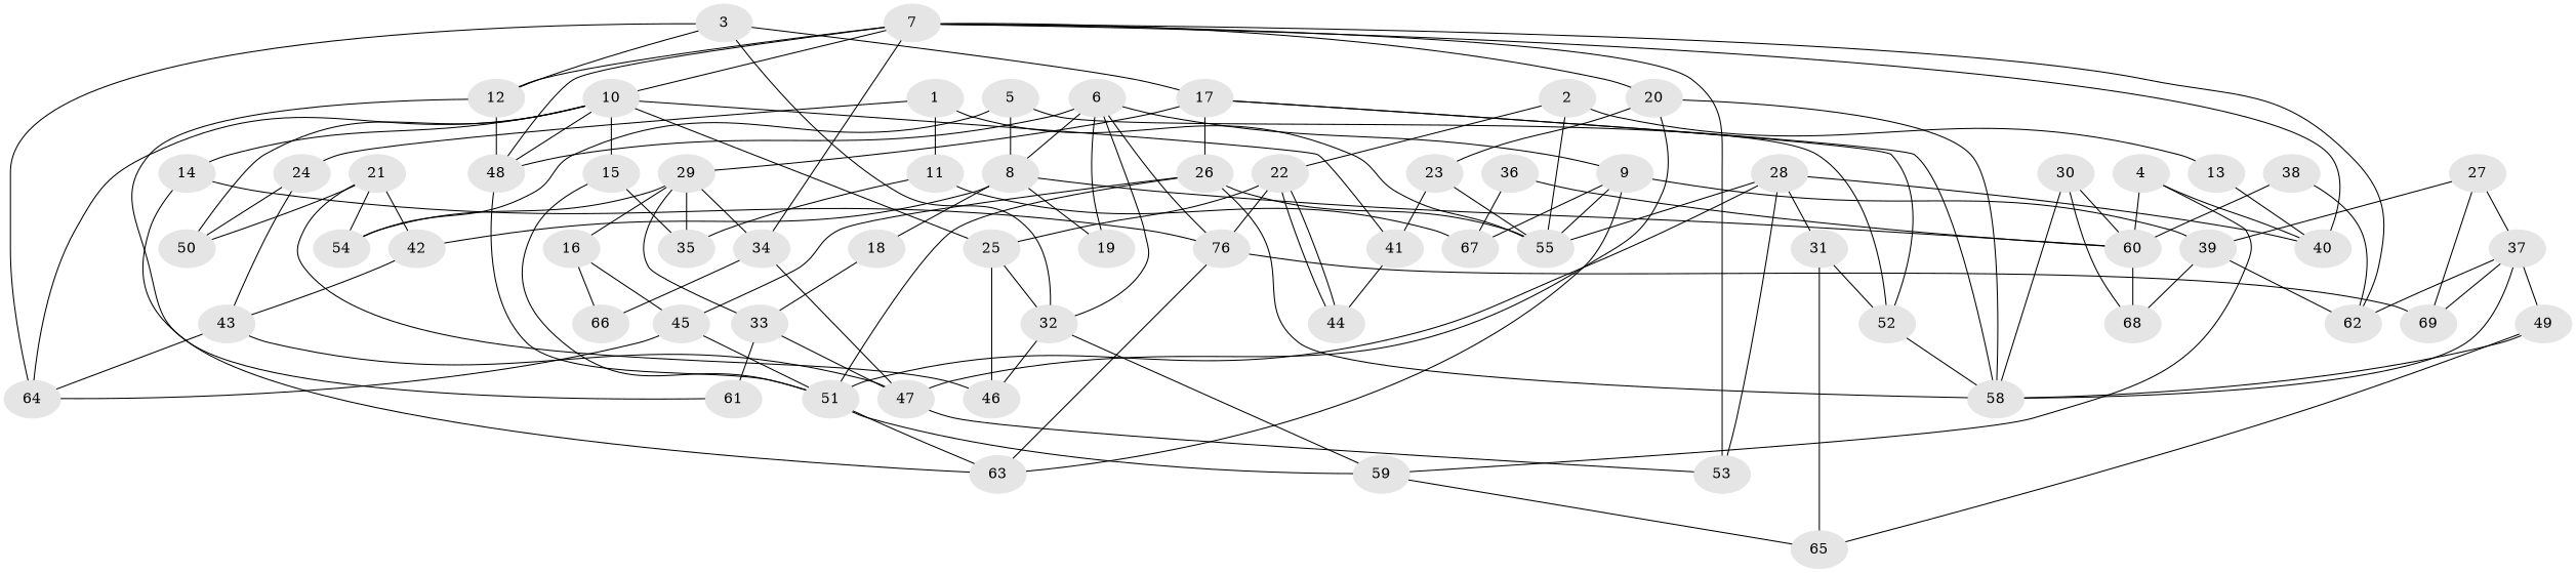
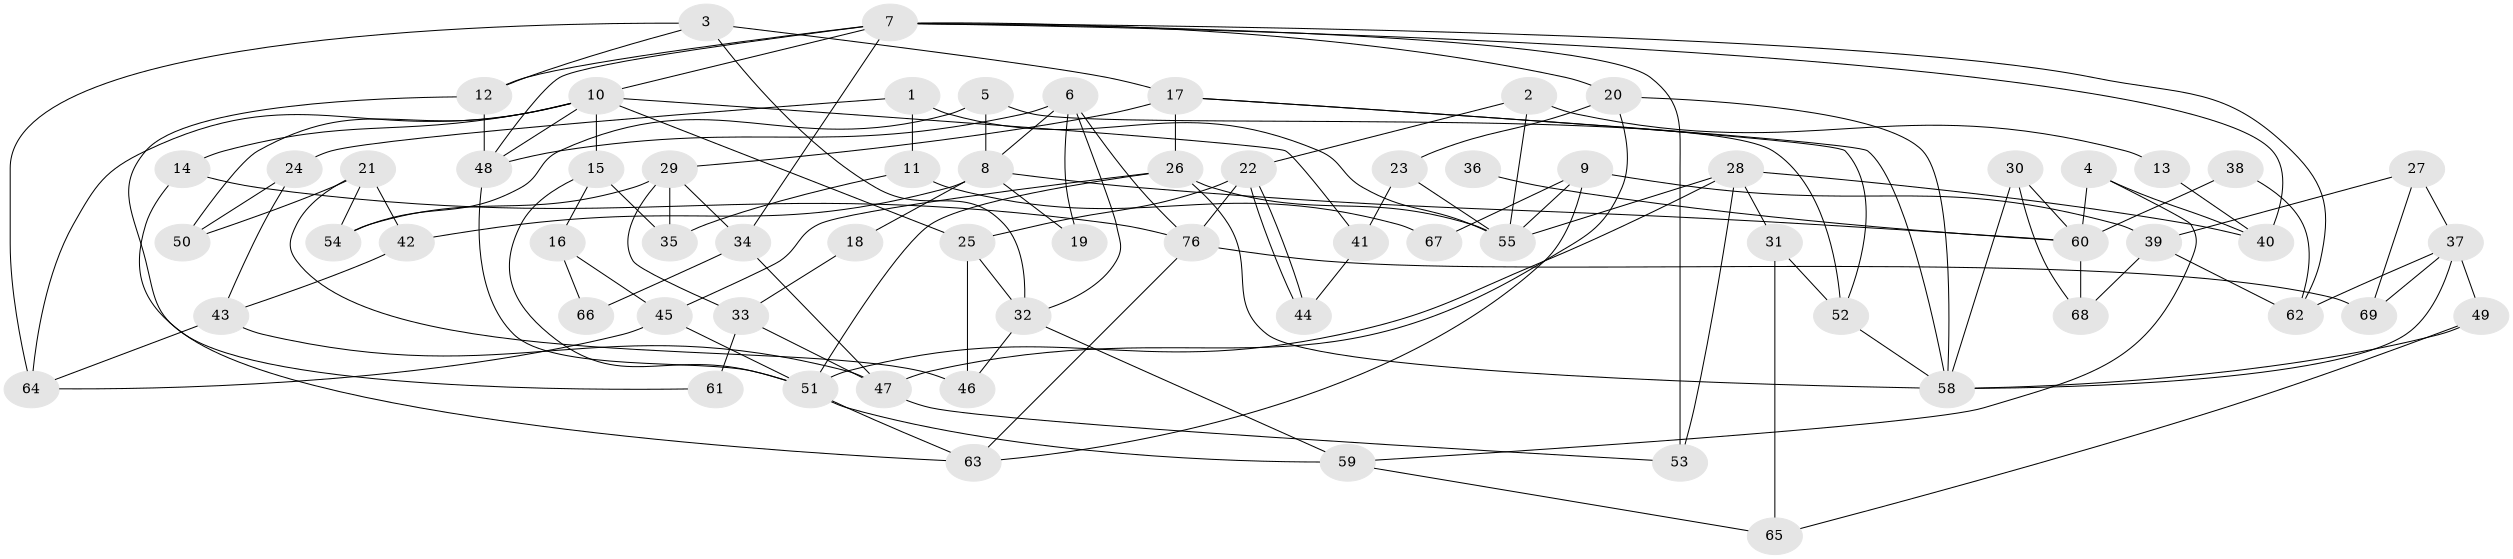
  graph {
    node [color=gray90 style=filled]
    1
    11
    24
    55
    67
    35
    50
    43
    2
    13
    22
    40
    n13 [label=76]
    25
    44
    3
    12
    17
    32
    64
    48
    61
    52
    26
    29
    58
    59
    46
    4
    60
    8
    19
    18
    42
    65
    68
    5
    54
    6
    9
    39
    63
    51
    69
    7
    10
    20
    34
    53
    62
    14
    15
    41
    23
    47
    66
    33
    16
    45
    21
    27
    37
    49
    28
    31
    30
    36
    38
    1 -- 11
    1 -- 24
    1 -- 55
    11 -- 67
    11 -- 35
    24 -- 50
    24 -- 43
    43 -- 64
    43 -- 47
    2 -- 55
    2 -- 13
    2 -- 22
    13 -- 40
    22 -- n13
    22 -- 25
    22 -- 44
    22 -- 44
    n13 -- 63
    n13 -- 69
    25 -- 32
    25 -- 46
    3 -- 12
    3 -- 17
    3 -- 32
    3 -- 64
    12 -- 48
    12 -- 61
    17 -- 52
    17 -- 26
    17 -- 29
    17 -- 58
    32 -- 59
    32 -- 46
    48 -- 51
    52 -- 58
    26 -- 55
    26 -- 58
    26 -- 51
    26 -- 45
    29 -- 35
    29 -- 54
    29 -- 34
    29 -- 33
    59 -- 65
    4 -- 40
    4 -- 59
    4 -- 60
    60 -- 68
    8 -- 60
    8 -- 19
    8 -- 18
    8 -- 42
    18 -- 33
    42 -- 43
    5 -- 52
    5 -- 8
    5 -- 54
    6 -- n13
    6 -- 32
    6 -- 48
    6 -- 8
    6 -- 19
-   6 -- 9
    9 -- 55
    9 -- 67
    9 -- 39
    9 -- 63
    39 -- 68
    39 -- 62
    51 -- 59
    51 -- 63
    7 -- 40
    7 -- 12
    7 -- 48
    7 -- 10
    7 -- 20
    7 -- 34
    7 -- 53
    7 -- 62
    10 -- 50
    10 -- 25
    10 -- 64
    10 -- 48
    10 -- 14
    10 -- 15
    10 -- 41
    20 -- 58
    20 -- 23
    20 -- 47
    34 -- 47
    34 -- 66
    14 -- n13
    14 -- 63
    15 -- 35
    15 -- 51
-   29 -- 16
+   15 -- 16
    41 -- 44
    23 -- 55
    23 -- 41
    47 -- 53
    33 -- 61
    33 -- 47
    16 -- 66
    16 -- 45
    45 -- 64
    45 -- 51
    21 -- 50
    21 -- 46
    21 -- 42
    21 -- 54
    27 -- 39
    27 -- 69
    27 -- 37
    37 -- 58
    37 -- 69
    37 -- 62
    37 -- 49
    49 -- 58
    49 -- 65
    28 -- 55
    28 -- 40
    28 -- 51
    28 -- 53
    28 -- 31
    31 -- 52
    31 -- 65
    30 -- 58
    30 -- 60
    30 -- 68
-   36 -- 67
    36 -- 60
    38 -- 60
    38 -- 62
  }
